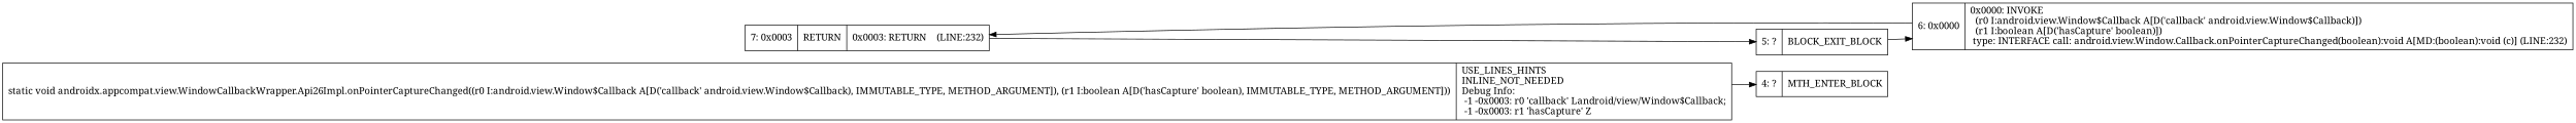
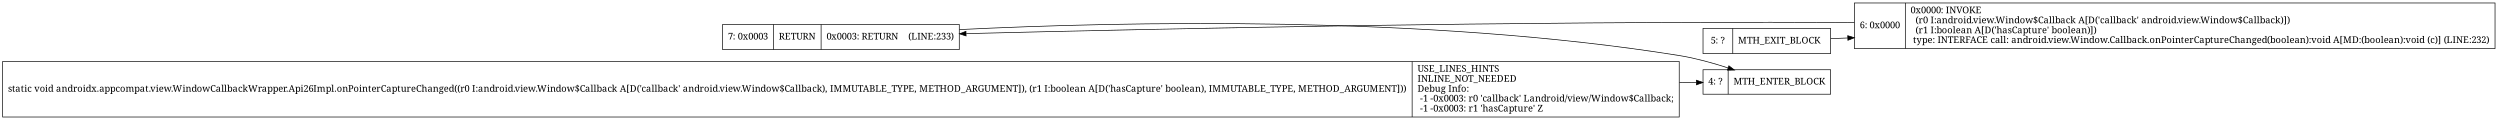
  digraph {
    fontname="Noto Serif"
    rankdir=LR
    node [fontname="Noto Serif" shape=record]
    edge [fontname="Noto Serif"]
    n1 [label="{4\:\ ?|MTH_ENTER_BLOCK\l}"]
    n2 [label="{6\:\ 0x0000|0x0000: INVOKE  \l  (r0 I:android.view.Window$Callback A[D('callback' android.view.Window$Callback)])\l  (r1 I:boolean A[D('hasCapture' boolean)])\l type: INTERFACE call: android.view.Window.Callback.onPointerCaptureChanged(boolean):void A[MD:(boolean):void (c)] (LINE:232)\l}"]
-   n3 [label="{7\:\ 0x0003|RETURN\l|0x0003: RETURN    (LINE:232)\l}"]
-   n4 [label="{5\:\ ?|BLOCK_EXIT_BLOCK\l}"]
+   n3 [label="{7\:\ 0x0003|RETURN\l|0x0003: RETURN    (LINE:233)\l}"]
+   n4 [label="{5\:\ ?|MTH_EXIT_BLOCK\l}"]
    n5 [label="{static void androidx.appcompat.view.WindowCallbackWrapper.Api26Impl.onPointerCaptureChanged((r0 I:android.view.Window$Callback A[D('callback' android.view.Window$Callback), IMMUTABLE_TYPE, METHOD_ARGUMENT]), (r1 I:boolean A[D('hasCapture' boolean), IMMUTABLE_TYPE, METHOD_ARGUMENT]))  | USE_LINES_HINTS\lINLINE_NOT_NEEDED\lDebug Info:\l  \-1 \-0x0003: r0 'callback' Landroid\/view\/Window$Callback;\l  \-1 \-0x0003: r1 'hasCapture' Z\l}"]
    n2 -> n3
-   n3 -> n4
+   n3 -> n1
    n4 -> n2
    n5 -> n1
  }
